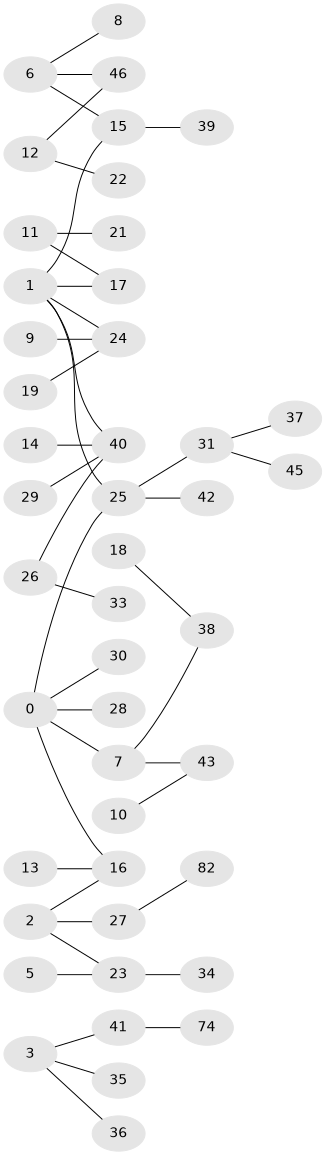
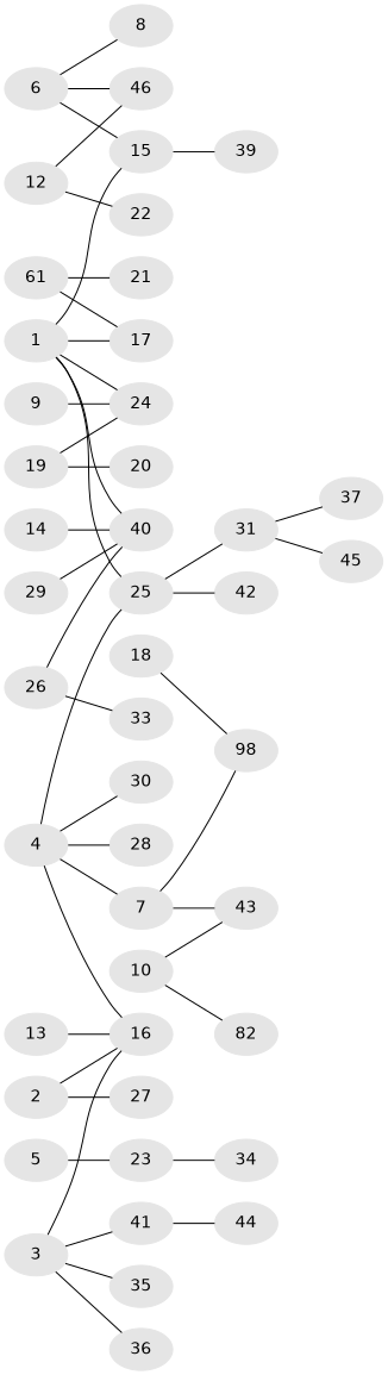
  graph {
    fontname="DejaVu Sans"
    rankdir=LR
    node [color=gray90 fontname="DejaVu Sans" style=filled]
    edge [fontname="DejaVu Sans" weight=1.0]
    1
    15
    17
    24
    25
    40
    39
    31
    42
    2
    16
    23
    27
    34
    3
    35
    36
    41
-   44 [label=74]
-   4 [label=0]
+   44
+   4
    7
    28
    30
-   38
+   38 [label=98]
    43
    5
    6
    8
    46
    9
    10
    n32 [label=82]
-   11
+   11 [label=61]
    21
    12
    22
    13
    14
    18
    19
+   20
    37
    45
    26
    33
    29
    1 -- 15
    1 -- 17
    1 -- 24
    1 -- 25
    1 -- 40
    15 -- 39
    25 -- 31
    25 -- 42
    31 -- 37
    31 -- 45
    2 -- 16
-   2 -- 23
    2 -- 27
    23 -- 34
+   3 -- 16
    3 -- 35
    3 -- 36
    3 -- 41
    41 -- 44
    4 -- 25
    4 -- 16
    4 -- 7
    4 -- 28
    4 -- 30
    7 -- 38
    7 -- 43
    5 -- 23
    6 -- 15
    6 -- 8
    6 -- 46
    9 -- 24
    10 -- 43
-   27 -- n32
+   10 -- n32
    11 -- 17
    11 -- 21
    12 -- 46
    12 -- 22
    13 -- 16
    14 -- 40
    18 -- 38
    19 -- 24
+   19 -- 20
    26 -- 40
    26 -- 33
    29 -- 40
  }
